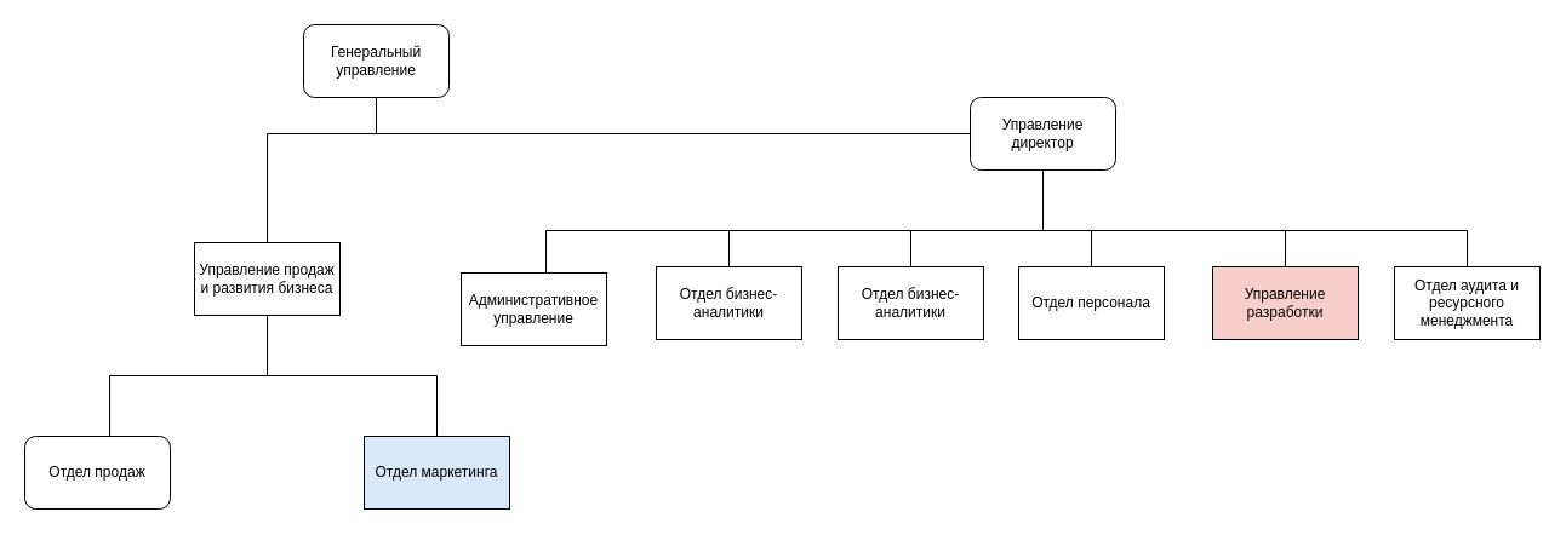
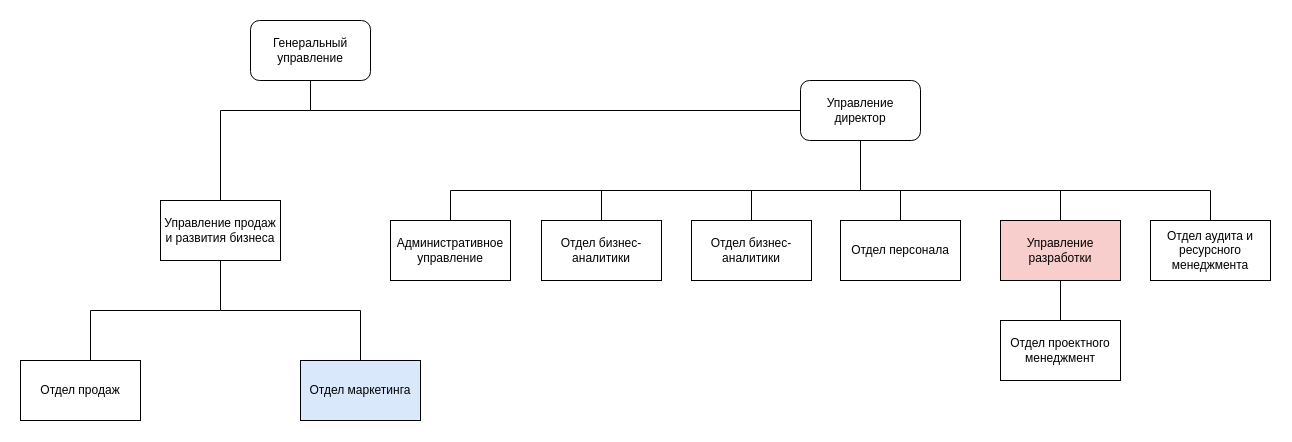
  <mxCell id="0" />
  <mxCell id="1" parent="0" />
  <mxCell id="2" value="Отдел бизнес-аналитики" style="rounded=0;whiteSpace=wrap;html=1;" parent="1" vertex="1"><mxGeometry x="541" y="220" width="120" height="60" as="geometry" /></mxCell>
  <mxCell id="3" value="Отдел бизнес-аналитики" style="rounded=0;whiteSpace=wrap;html=1;" parent="1" vertex="1"><mxGeometry x="691" y="220" width="120" height="60" as="geometry" /></mxCell>
- <mxCell id="4" value="Отдел продаж" style="whiteSpace=wrap;html=1;rounded=1;" parent="1" vertex="1"><mxGeometry x="20" y="360" width="120" height="60" as="geometry" /></mxCell>
+ <mxCell id="4" value="Отдел продаж" style="rounded=0;whiteSpace=wrap;html=1;" parent="1" vertex="1"><mxGeometry x="20" y="360" width="120" height="60" as="geometry" /></mxCell>
  <mxCell id="5" style="edgeStyle=orthogonalEdgeStyle;rounded=0;orthogonalLoop=1;jettySize=auto;html=1;endArrow=none;endFill=0;" edge="1" parent="1" source="6" target="14"><mxGeometry relative="1" as="geometry"><Array as="points"><mxPoint x="310" y="110" /><mxPoint x="220" y="110" /></Array></mxGeometry></mxCell>
  <mxCell id="6" value="Генеральный управление" style="rounded=1;whiteSpace=wrap;html=1;" vertex="1" parent="1"><mxGeometry x="250" y="20" width="120" height="60" as="geometry" /></mxCell>
  <mxCell id="7" style="edgeStyle=orthogonalEdgeStyle;rounded=0;orthogonalLoop=1;jettySize=auto;html=1;endArrow=none;endFill=0;" edge="1" parent="1" target="16"><mxGeometry relative="1" as="geometry"><mxPoint x="860" y="100" as="sourcePoint" /><Array as="points"><mxPoint x="860" y="190" /><mxPoint x="900" y="190" /></Array></mxGeometry></mxCell>
  <mxCell id="8" style="edgeStyle=orthogonalEdgeStyle;rounded=0;orthogonalLoop=1;jettySize=auto;html=1;endArrow=none;endFill=0;" edge="1" parent="1" target="3"><mxGeometry relative="1" as="geometry"><mxPoint x="860" y="100" as="sourcePoint" /><Array as="points"><mxPoint x="860" y="190" /><mxPoint x="751" y="190" /></Array></mxGeometry></mxCell>
  <mxCell id="9" style="edgeStyle=orthogonalEdgeStyle;rounded=0;orthogonalLoop=1;jettySize=auto;html=1;endArrow=none;endFill=0;" edge="1" parent="1" target="2"><mxGeometry relative="1" as="geometry"><mxPoint x="860" y="100" as="sourcePoint" /><Array as="points"><mxPoint x="860" y="190" /><mxPoint x="601" y="190" /></Array></mxGeometry></mxCell>
  <mxCell id="10" style="edgeStyle=orthogonalEdgeStyle;rounded=0;orthogonalLoop=1;jettySize=auto;html=1;endArrow=none;endFill=0;" edge="1" parent="1" target="15"><mxGeometry relative="1" as="geometry"><mxPoint x="860" y="100" as="sourcePoint" /><Array as="points"><mxPoint x="860" y="190" /><mxPoint x="450" y="190" /></Array></mxGeometry></mxCell>
  <mxCell id="11" value="Управление директор" style="rounded=1;whiteSpace=wrap;html=1;" vertex="1" parent="1"><mxGeometry x="800" y="80" width="120" height="60" as="geometry" /></mxCell>
  <mxCell id="12" style="edgeStyle=orthogonalEdgeStyle;rounded=0;orthogonalLoop=1;jettySize=auto;html=1;endArrow=none;endFill=0;" edge="1" parent="1" source="14" target="4"><mxGeometry relative="1" as="geometry"><Array as="points"><mxPoint x="220" y="310" /><mxPoint x="90" y="310" /></Array></mxGeometry></mxCell>
  <mxCell id="13" style="edgeStyle=orthogonalEdgeStyle;rounded=0;orthogonalLoop=1;jettySize=auto;html=1;endArrow=none;endFill=0;" edge="1" parent="1" source="14" target="21"><mxGeometry relative="1" as="geometry"><Array as="points"><mxPoint x="220" y="310" /><mxPoint x="360" y="310" /></Array></mxGeometry></mxCell>
  <mxCell id="14" value="Управление продаж и развития бизнеса" style="rounded=0;whiteSpace=wrap;html=1;" vertex="1" parent="1"><mxGeometry x="160" y="200" width="120" height="60" as="geometry" /></mxCell>
- <mxCell id="15" value="Административное управление" style="rounded=0;whiteSpace=wrap;html=1;" vertex="1" parent="1"><mxGeometry x="380" y="225" width="120" height="60" as="geometry" /></mxCell>
+ <mxCell id="15" value="Административное управление" style="rounded=0;whiteSpace=wrap;html=1;" vertex="1" parent="1"><mxGeometry x="390" y="220" width="120" height="60" as="geometry" /></mxCell>
  <mxCell id="16" value="Отдел персонала" style="rounded=0;whiteSpace=wrap;html=1;" vertex="1" parent="1"><mxGeometry x="840" y="220" width="120" height="60" as="geometry" /></mxCell>
+ <mxCell id="17" style="edgeStyle=orthogonalEdgeStyle;rounded=0;orthogonalLoop=1;jettySize=auto;html=1;endArrow=none;endFill=0;" edge="1" parent="1" source="18" target="19"><mxGeometry relative="1" as="geometry" /></mxCell>
  <mxCell id="18" value="Управление разработки" style="rounded=0;whiteSpace=wrap;html=1;fillColor=#f8cecc;" vertex="1" parent="1"><mxGeometry x="1000" y="220" width="120" height="60" as="geometry" /></mxCell>
+ <mxCell id="19" value="Отдел проектного менеджмент" style="rounded=0;whiteSpace=wrap;html=1;" vertex="1" parent="1"><mxGeometry x="1000" y="320" width="120" height="60" as="geometry" /></mxCell>
  <mxCell id="20" value="Отдел аудита и ресурсного менеджмента" style="rounded=0;whiteSpace=wrap;html=1;" vertex="1" parent="1"><mxGeometry x="1150" y="220" width="120" height="60" as="geometry" /></mxCell>
  <mxCell id="21" value="Отдел маркетинга" style="rounded=0;whiteSpace=wrap;html=1;fillColor=#dae8fc;" vertex="1" parent="1"><mxGeometry x="300" y="360" width="120" height="60" as="geometry" /></mxCell>
  <mxCell id="22" style="edgeStyle=orthogonalEdgeStyle;rounded=0;orthogonalLoop=1;jettySize=auto;html=1;endArrow=none;endFill=0;" edge="1" parent="1" source="6" target="11"><mxGeometry relative="1" as="geometry"><mxPoint x="320" y="60" as="sourcePoint" /><mxPoint x="49" y="210" as="targetPoint" /><Array as="points"><mxPoint x="310" y="110" /></Array></mxGeometry></mxCell>
  <mxCell id="23" style="edgeStyle=orthogonalEdgeStyle;rounded=0;orthogonalLoop=1;jettySize=auto;html=1;endArrow=none;endFill=0;" edge="1" parent="1" source="11" target="20"><mxGeometry relative="1" as="geometry"><mxPoint x="860" y="100" as="sourcePoint" /><mxPoint x="550" y="120" as="targetPoint" /><Array as="points"><mxPoint x="860" y="190" /><mxPoint x="1210" y="190" /></Array></mxGeometry></mxCell>
  <mxCell id="24" style="edgeStyle=orthogonalEdgeStyle;rounded=0;orthogonalLoop=1;jettySize=auto;html=1;endArrow=none;endFill=0;" edge="1" parent="1" source="11" target="18"><mxGeometry relative="1" as="geometry"><mxPoint x="860" y="110" as="sourcePoint" /><mxPoint x="1070" y="420" as="targetPoint" /><Array as="points"><mxPoint x="860" y="190" /><mxPoint x="1060" y="190" /></Array></mxGeometry></mxCell>
